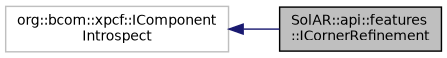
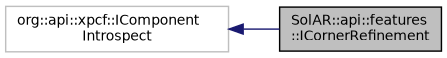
  digraph {
    rankdir=LR
    node [fontname=Helvetica fontsize=10 shape=record style=filled]
    n1 [color=black fillcolor=grey75 fontcolor=black height=0.2 label="SolAR::api::features\l::ICornerRefinement" width=0.4]
-   n2 [color=grey75 fillcolor=white height=0.2 label="org::bcom::xpcf::IComponent\lIntrospect" width=0.4]
+   n2 [color=grey75 fillcolor=white height=0.2 label="org::api::xpcf::IComponent\lIntrospect" width=0.4]
    n2 -> n1 [color=midnightblue dir=back fontname=Helvetica fontsize=10 labelfontname=Helvetica labelfontsize=10 style=solid]
  }
